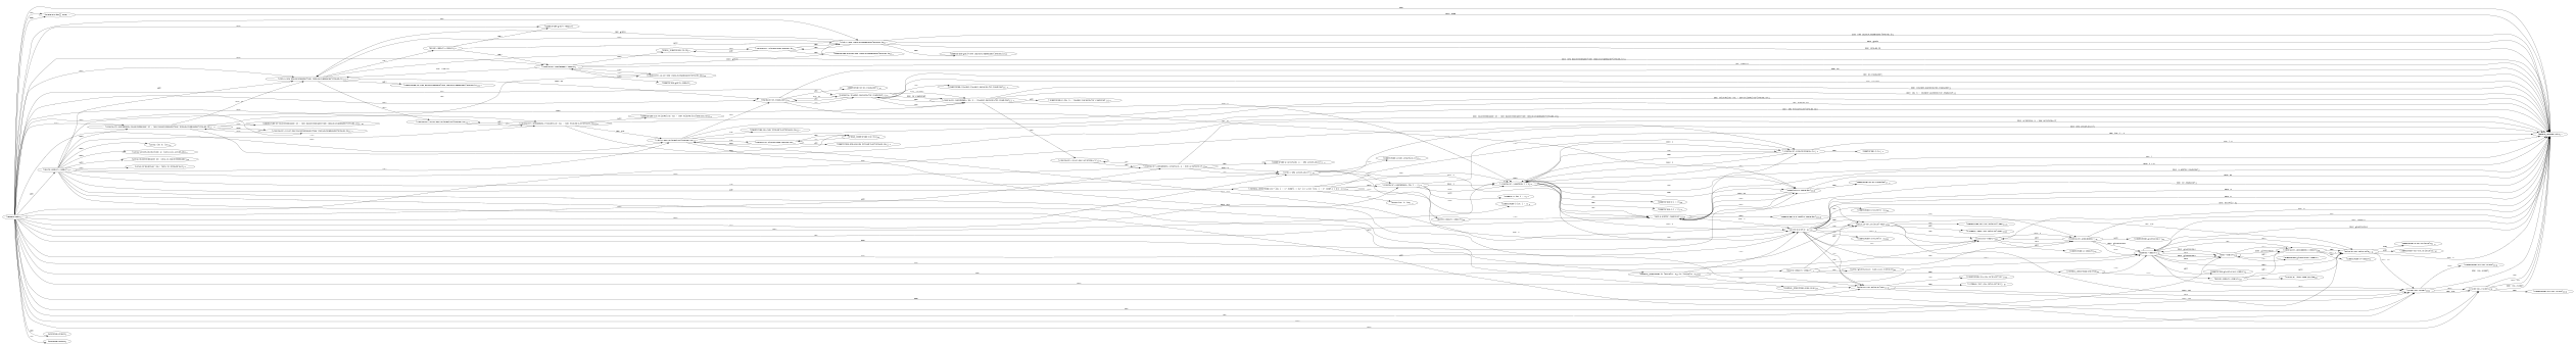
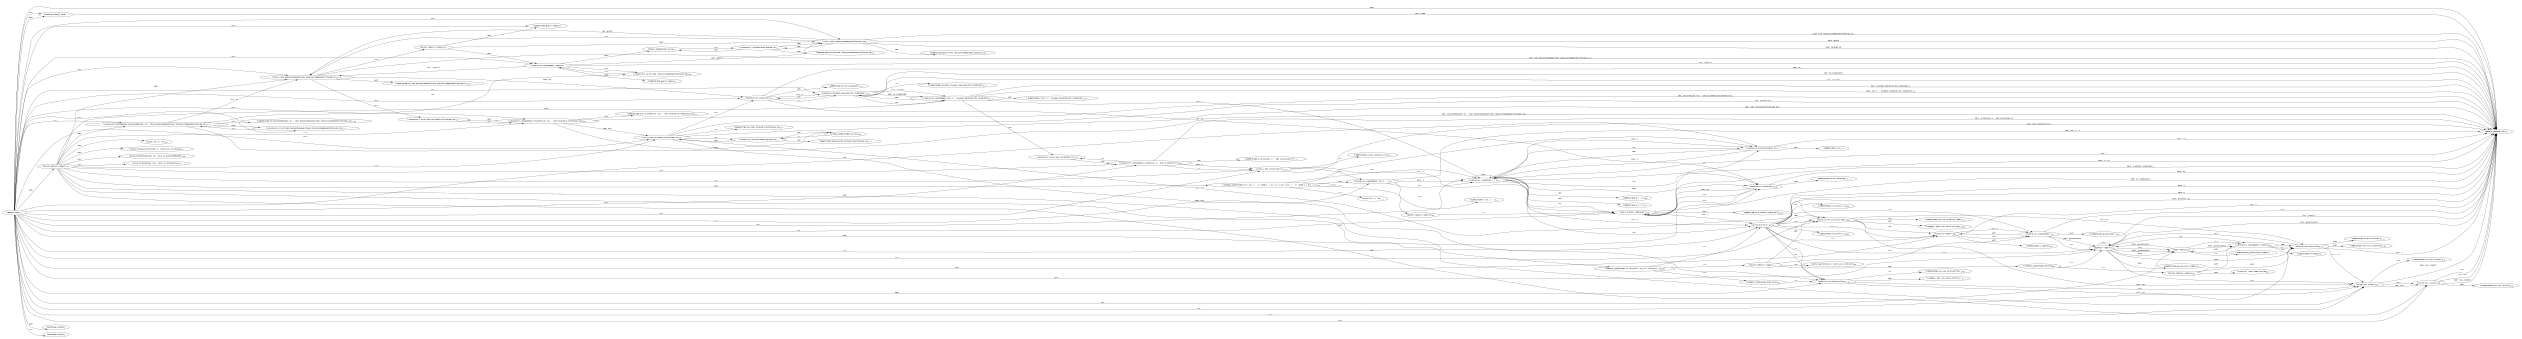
  digraph {
    fontname="Courier Prime"
    rankdir=LR
    node [fontname="Courier Prime"]
    edge [fontname="Courier Prime"]
    n1 [label=<(METHOD,main)<SUB>11</SUB>>]
    n2 [label=<(PARAM,String[] args)<SUB>11</SUB>>]
    n3 [label=<(BLOCK,&lt;empty&gt;,&lt;empty&gt;)<SUB>11</SUB>>]
    n4 [label=<(&lt;operator&gt;.assignment,BufferedReader br = new BufferedReader(new InputStreamReader(System.in)))<SUB>12</SUB>>]
    n5 [label=<(&lt;operator&gt;.alloc,new BufferedReader(new InputStreamReader(System.in)))<SUB>12</SUB>>]
    n6 [label=<(&lt;init&gt;,new BufferedReader(new InputStreamReader(System.in)))<SUB>12</SUB>>]
    n7 [label=<(&lt;operator&gt;.assignment,&lt;empty&gt;)>]
    n8 [label=<(&lt;init&gt;,new InputStreamReader(System.in))<SUB>12</SUB>>]
    n9 [label=<(IDENTIFIER,$obj0,&lt;empty&gt;)>]
    n10 [label=<(&lt;operator&gt;.assignment,PrintWriter out = new PrintWriter(System.out))<SUB>13</SUB>>]
    n11 [label=<(&lt;init&gt;,new PrintWriter(System.out))<SUB>13</SUB>>]
    n12 [label=<(parseInt,Integer.parseInt(br.readLine()))<SUB>15</SUB>>]
    n13 [label=<(readLine,br.readLine())<SUB>15</SUB>>]
    n14 [label=<(&lt;operator&gt;.assignment,ArrayList a = new ArrayList&lt;&gt;())<SUB>17</SUB>>]
    n15 [label=<(&lt;init&gt;,new ArrayList&lt;&gt;())<SUB>17</SUB>>]
    n16 [label=<(&lt;operator&gt;.assignment,int i = 0)<SUB>19</SUB>>]
    n17 [label=<(&lt;operator&gt;.lessThan,i &lt; n)<SUB>19</SUB>>]
    n18 [label=<(&lt;operator&gt;.postIncrement,i++)<SUB>19</SUB>>]
    n19 [label=<(add,a.add(br.readLine()))<SUB>20</SUB>>]
    n20 [label=<(readLine,br.readLine())<SUB>20</SUB>>]
    n21 [label=<(solve,solve(n, a))<SUB>23</SUB>>]
    n22 [label=<(println,out.println(&quot;YES&quot;))<SUB>24</SUB>>]
    n23 [label=<(iterator,&lt;empty&gt;)<SUB>25</SUB>>]
    n24 [label=<(hasNext,&lt;empty&gt;)<SUB>25</SUB>>]
    n25 [label=<(next,&lt;empty&gt;)<SUB>25</SUB>>]
    n26 [label=<(println,out.println(s))<SUB>26</SUB>>]
    n27 [label=<(println,out.println(&quot;NO&quot;))<SUB>30</SUB>>]
    n28 [label=<(flush,out.flush())<SUB>32</SUB>>]
    n29 [label=<(close,out.close())<SUB>33</SUB>>]
    n30 [label=<(MODIFIER,PUBLIC)>]
    n31 [label=<(MODIFIER,STATIC)>]
    n32 [label=<(METHOD_RETURN,void)<SUB>11</SUB>>]
    n33 [label=<(LOCAL,BufferedReader br: java.io.BufferedReader)<SUB>12</SUB>>]
    n34 [label=<(LOCAL,PrintWriter out: java.io.PrintWriter)<SUB>13</SUB>>]
    n35 [label=<(LOCAL,int n: int)<SUB>15</SUB>>]
    n36 [label=<(&lt;operator&gt;.assignment,int n = Integer.parseInt(br.readLine()))<SUB>15</SUB>>]
    n37 [label=<(LOCAL,ArrayList&lt;String&gt; a: java.util.ArrayList)<SUB>17</SUB>>]
    n38 [label=<(CONTROL_STRUCTURE,for (int i = 0; Some(i &lt; n); i++),for (int i = 0; Some(i &lt; n); i++))<SUB>19</SUB>>]
    n39 [label=<(CONTROL_STRUCTURE,if (solve(n, a)),if (solve(n, a)))<SUB>23</SUB>>]
    n40 [label=<(IDENTIFIER,br,BufferedReader br = new BufferedReader(new InputStreamReader(System.in)))<SUB>12</SUB>>]
    n41 [label=<(&lt;operator&gt;.alloc,new InputStreamReader(System.in))<SUB>12</SUB>>]
    n42 [label=<(IDENTIFIER,br,new BufferedReader(new InputStreamReader(System.in)))<SUB>12</SUB>>]
    n43 [label=<(BLOCK,&lt;empty&gt;,&lt;empty&gt;)<SUB>12</SUB>>]
    n44 [label=<(&lt;operator&gt;.alloc,new PrintWriter(System.out))<SUB>13</SUB>>]
    n45 [label=<(IDENTIFIER,$obj0,&lt;empty&gt;)>]
    n46 [label=<(FIELD_IDENTIFIER,in,in)<SUB>12</SUB>>]
    n47 [label=<(IDENTIFIER,$obj0,new InputStreamReader(System.in))>]
    n48 [label=<(&lt;operator&gt;.fieldAccess,System.in)<SUB>12</SUB>>]
    n49 [label=<(IDENTIFIER,out,PrintWriter out = new PrintWriter(System.out))<SUB>13</SUB>>]
    n50 [label=<(FIELD_IDENTIFIER,out,out)<SUB>13</SUB>>]
    n51 [label=<(IDENTIFIER,out,new PrintWriter(System.out))<SUB>13</SUB>>]
    n52 [label=<(&lt;operator&gt;.fieldAccess,System.out)<SUB>13</SUB>>]
    n53 [label=<(IDENTIFIER,Integer,Integer.parseInt(br.readLine()))<SUB>15</SUB>>]
    n54 [label=<(IDENTIFIER,br,br.readLine())<SUB>15</SUB>>]
    n55 [label=<(&lt;operator&gt;.alloc,new ArrayList&lt;&gt;())<SUB>17</SUB>>]
    n56 [label=<(IDENTIFIER,a,ArrayList a = new ArrayList&lt;&gt;())<SUB>17</SUB>>]
    n57 [label=<(IDENTIFIER,a,new ArrayList&lt;&gt;())<SUB>17</SUB>>]
    n58 [label=<(IDENTIFIER,i,int i = 0)<SUB>19</SUB>>]
-   n59 [label=<(LITERAL,0,int i = 0)<SUB>19</SUB>>]
    n60 [label=<(IDENTIFIER,i,i &lt; n)<SUB>19</SUB>>]
    n61 [label=<(IDENTIFIER,n,i &lt; n)<SUB>19</SUB>>]
    n62 [label=<(IDENTIFIER,i,i++)<SUB>19</SUB>>]
    n63 [label=<(IDENTIFIER,a,a.add(br.readLine()))<SUB>20</SUB>>]
    n64 [label=<(IDENTIFIER,br,br.readLine())<SUB>20</SUB>>]
    n65 [label=<(IDENTIFIER,n,solve(n, a))<SUB>23</SUB>>]
    n66 [label=<(IDENTIFIER,a,solve(n, a))<SUB>23</SUB>>]
    n67 [label=<(&lt;operator&gt;.assignment,)<SUB>25</SUB>>]
    n68 [label=<(IDENTIFIER,out,out.println(&quot;YES&quot;))<SUB>24</SUB>>]
    n69 [label=<(LITERAL,&quot;YES&quot;,out.println(&quot;YES&quot;))<SUB>24</SUB>>]
    n70 [label=<(IDENTIFIER,a,&lt;empty&gt;)<SUB>25</SUB>>]
    n71 [label=<(IDENTIFIER,$iterLocal0,&lt;empty&gt;)>]
    n72 [label=<(&lt;operator&gt;.assignment,&lt;empty&gt;)<SUB>25</SUB>>]
    n73 [label=<(IDENTIFIER,$iterLocal0,&lt;empty&gt;)>]
    n74 [label=<(IDENTIFIER,out,out.println(s))<SUB>26</SUB>>]
    n75 [label=<(IDENTIFIER,s,out.println(s))<SUB>26</SUB>>]
    n76 [label=<(IDENTIFIER,out,out.println(&quot;NO&quot;))<SUB>30</SUB>>]
    n77 [label=<(LITERAL,&quot;NO&quot;,out.println(&quot;NO&quot;))<SUB>30</SUB>>]
    n78 [label=<(IDENTIFIER,out,out.flush())<SUB>32</SUB>>]
    n79 [label=<(IDENTIFIER,out,out.close())<SUB>33</SUB>>]
    n80 [label=<(IDENTIFIER,n,int n = Integer.parseInt(br.readLine()))<SUB>15</SUB>>]
    n81 [label=<(LOCAL,int i: int)<SUB>19</SUB>>]
    n82 [label=<(BLOCK,&lt;empty&gt;,&lt;empty&gt;)<SUB>19</SUB>>]
    n83 [label=<(BLOCK,&lt;empty&gt;,&lt;empty&gt;)<SUB>23</SUB>>]
    n84 [label=<(CONTROL_STRUCTURE,else,else)<SUB>30</SUB>>]
    n85 [label=<(IDENTIFIER,System,new InputStreamReader(System.in))<SUB>12</SUB>>]
    n86 [label=<(IDENTIFIER,System,new PrintWriter(System.out))<SUB>19</SUB>>]
    n87 [label=<(LOCAL,$iterLocal0: java.util.Iterator)<SUB>25</SUB>>]
    n88 [label=<(CONTROL_STRUCTURE,FOR,FOR)<SUB>25</SUB>>]
    n89 [label=<(IDENTIFIER,$iterLocal0,)<SUB>25</SUB>>]
    n90 [label=<(BLOCK,&lt;empty&gt;,&lt;empty&gt;)<SUB>25</SUB>>]
    n91 [label=<(LOCAL,s: java.lang.String)<SUB>25</SUB>>]
    n92 [label=<(IDENTIFIER,s,&lt;empty&gt;)>]
    n1 -> n2 [label="AST: "]
    n1 -> n2 [label="DDG: "]
    n1 -> n3 [label="AST: "]
    n1 -> n4 [label="DDG: "]
    n1 -> n5 [label="CFG: "]
    n1 -> n6 [label="DDG: "]
    n1 -> n7 [label="DDG: "]
    n1 -> n8 [label="DDG: "]
    n1 -> n9 [label="DDG: "]
    n1 -> n10 [label="DDG: "]
    n1 -> n11 [label="DDG: "]
    n1 -> n12 [label="DDG: "]
    n1 -> n13 [label="DDG: "]
    n1 -> n14 [label="DDG: "]
    n1 -> n15 [label="DDG: "]
    n1 -> n16 [label="CFG: "]
    n1 -> n17 [label="DDG: "]
    n1 -> n18 [label="DDG: "]
    n1 -> n19 [label="DDG: "]
    n1 -> n20 [label="DDG: "]
    n1 -> n21 [label="DDG: "]
    n1 -> n22 [label="DDG: "]
    n1 -> n23 [label="DDG: "]
    n1 -> n24 [label="DDG: "]
    n1 -> n25 [label="DDG: "]
    n1 -> n26 [label="DDG: "]
    n1 -> n27 [label="DDG: "]
    n1 -> n28 [label="DDG: "]
    n1 -> n29 [label="DDG: "]
    n1 -> n30 [label="AST: "]
    n1 -> n31 [label="AST: "]
    n1 -> n32 [label="AST: "]
    n2 -> n32 [label="DDG: args"]
    n3 -> n4 [label="AST: "]
    n3 -> n6 [label="AST: "]
    n3 -> n10 [label="AST: "]
    n3 -> n11 [label="AST: "]
    n3 -> n14 [label="AST: "]
    n3 -> n15 [label="AST: "]
    n3 -> n28 [label="AST: "]
    n3 -> n29 [label="AST: "]
    n3 -> n33 [label="AST: "]
    n3 -> n34 [label="AST: "]
    n3 -> n35 [label="AST: "]
    n3 -> n36 [label="AST: "]
    n3 -> n37 [label="AST: "]
    n3 -> n38 [label="AST: "]
    n3 -> n39 [label="AST: "]
    n4 -> n5 [label="AST: "]
    n4 -> n6 [label="DDG: br"]
    n4 -> n32 [label="DDG: BufferedReader br = new BufferedReader(new InputStreamReader(System.in))"]
    n4 -> n40 [label="AST: "]
    n4 -> n41 [label="CFG: "]
    n5 -> n4 [label="CFG: "]
    n6 -> n13 [label="DDG: br"]
    n6 -> n32 [label="DDG: new BufferedReader(new InputStreamReader(System.in))"]
    n6 -> n42 [label="AST: "]
    n6 -> n43 [label="AST: "]
    n6 -> n44 [label="CFG: "]
    n7 -> n6 [label="DDG: &lt;empty&gt;"]
    n7 -> n8 [label="DDG: $obj0"]
    n7 -> n32 [label="DDG: &lt;empty&gt;"]
    n7 -> n41 [label="AST: "]
    n7 -> n45 [label="AST: "]
    n7 -> n46 [label="CFG: "]
    n8 -> n6 [label="CFG: "]
    n8 -> n6 [label="DDG: $obj0"]
    n8 -> n32 [label="DDG: $obj0"]
    n8 -> n32 [label="DDG: System.in"]
    n8 -> n32 [label="DDG: new InputStreamReader(System.in)"]
    n8 -> n47 [label="AST: "]
    n8 -> n48 [label="CFG: "]
    n10 -> n11 [label="DDG: out"]
    n10 -> n32 [label="DDG: PrintWriter out = new PrintWriter(System.out)"]
    n10 -> n44 [label="AST: "]
    n10 -> n49 [label="AST: "]
    n10 -> n50 [label="CFG: "]
    n11 -> n13 [label="CFG: "]
    n11 -> n22 [label="DDG: out"]
    n11 -> n27 [label="DDG: out"]
    n11 -> n32 [label="DDG: System.out"]
    n11 -> n32 [label="DDG: new PrintWriter(System.out)"]
    n11 -> n51 [label="AST: "]
    n11 -> n52 [label="AST: "]
    n12 -> n13 [label="AST: "]
    n12 -> n32 [label="DDG: br.readLine()"]
    n12 -> n32 [label="DDG: Integer"]
    n12 -> n36 [label="CFG: "]
    n12 -> n36 [label="DDG: Integer"]
    n12 -> n36 [label="DDG: br.readLine()"]
    n12 -> n53 [label="AST: "]
    n13 -> n12 [label="CFG: "]
    n13 -> n12 [label="DDG: br"]
    n13 -> n20 [label="DDG: br"]
    n13 -> n32 [label="DDG: br"]
    n13 -> n54 [label="AST: "]
    n14 -> n15 [label="CFG: "]
    n14 -> n15 [label="DDG: a"]
    n14 -> n32 [label="DDG: ArrayList a = new ArrayList&lt;&gt;()"]
    n14 -> n55 [label="AST: "]
    n14 -> n56 [label="AST: "]
    n15 -> n16 [label="CFG: "]
    n15 -> n19 [label="DDG: a"]
-   n15 -> n21 [label="DDG: a"]
    n15 -> n32 [label="DDG: new ArrayList&lt;&gt;()"]
    n15 -> n57 [label="AST: "]
    n16 -> n17 [label="CFG: "]
    n16 -> n17 [label="DDG: i"]
    n16 -> n32 [label="DDG: int i = 0"]
    n16 -> n58 [label="AST: "]
-   n16 -> n59 [label="AST: "]
    n17 -> n17 [label="CDG: "]
    n17 -> n18 [label="DDG: i"]
    n17 -> n18 [label="CDG: "]
    n17 -> n19 [label="CDG: "]
    n17 -> n20 [label="CFG: "]
    n17 -> n20 [label="CDG: "]
    n17 -> n21 [label="CFG: "]
    n17 -> n21 [label="DDG: n"]
    n17 -> n32 [label="DDG: i"]
    n17 -> n32 [label="DDG: i &lt; n"]
    n17 -> n60 [label="AST: "]
    n17 -> n61 [label="AST: "]
    n18 -> n17 [label="CFG: "]
    n18 -> n17 [label="DDG: i"]
    n18 -> n32 [label="DDG: i++"]
    n18 -> n62 [label="AST: "]
    n19 -> n18 [label="CFG: "]
    n19 -> n20 [label="AST: "]
    n19 -> n21 [label="DDG: a"]
    n19 -> n32 [label="DDG: br.readLine()"]
    n19 -> n32 [label="DDG: a.add(br.readLine())"]
    n19 -> n63 [label="AST: "]
    n20 -> n19 [label="CFG: "]
    n20 -> n19 [label="DDG: br"]
    n20 -> n32 [label="DDG: br"]
    n20 -> n64 [label="AST: "]
    n21 -> n22 [label="CFG: "]
    n21 -> n22 [label="CDG: "]
    n21 -> n23 [label="DDG: a"]
    n21 -> n23 [label="CDG: "]
    n21 -> n24 [label="CDG: "]
    n21 -> n27 [label="CFG: "]
    n21 -> n27 [label="CDG: "]
    n21 -> n32 [label="DDG: n"]
    n21 -> n32 [label="DDG: a"]
    n21 -> n32 [label="DDG: solve(n, a)"]
    n21 -> n65 [label="AST: "]
    n21 -> n66 [label="AST: "]
    n21 -> n67 [label="CDG: "]
    n22 -> n23 [label="CFG: "]
    n22 -> n26 [label="DDG: out"]
    n22 -> n28 [label="DDG: out"]
    n22 -> n68 [label="AST: "]
    n22 -> n69 [label="AST: "]
    n23 -> n32 [label="DDG: a"]
    n23 -> n67 [label="CFG: "]
    n23 -> n67 [label="DDG: a"]
    n23 -> n70 [label="AST: "]
    n24 -> n24 [label="CDG: "]
    n24 -> n25 [label="CFG: "]
    n24 -> n25 [label="DDG: $iterLocal0"]
    n24 -> n25 [label="CDG: "]
    n24 -> n26 [label="CDG: "]
    n24 -> n28 [label="CFG: "]
    n24 -> n32 [label="DDG: $iterLocal0"]
    n24 -> n32 [label="DDG: &lt;empty&gt;"]
    n24 -> n71 [label="AST: "]
    n24 -> n72 [label="CDG: "]
    n25 -> n24 [label="DDG: $iterLocal0"]
    n25 -> n72 [label="CFG: "]
    n25 -> n72 [label="DDG: $iterLocal0"]
    n25 -> n73 [label="AST: "]
    n26 -> n24 [label="CFG: "]
    n26 -> n28 [label="DDG: out"]
    n26 -> n32 [label="DDG: s"]
    n26 -> n74 [label="AST: "]
    n26 -> n75 [label="AST: "]
    n27 -> n28 [label="CFG: "]
    n27 -> n28 [label="DDG: out"]
    n27 -> n76 [label="AST: "]
    n27 -> n77 [label="AST: "]
    n28 -> n29 [label="CFG: "]
    n28 -> n29 [label="DDG: out"]
    n28 -> n32 [label="DDG: out.flush()"]
    n28 -> n78 [label="AST: "]
    n29 -> n32 [label="CFG: "]
    n29 -> n32 [label="DDG: out"]
    n29 -> n32 [label="DDG: out.close()"]
    n29 -> n79 [label="AST: "]
    n36 -> n12 [label="AST: "]
    n36 -> n17 [label="DDG: n"]
    n36 -> n32 [label="DDG: Integer.parseInt(br.readLine())"]
    n36 -> n32 [label="DDG: int n = Integer.parseInt(br.readLine())"]
    n36 -> n55 [label="CFG: "]
    n36 -> n80 [label="AST: "]
    n38 -> n16 [label="AST: "]
    n38 -> n17 [label="AST: "]
    n38 -> n18 [label="AST: "]
    n38 -> n81 [label="AST: "]
    n38 -> n82 [label="AST: "]
    n39 -> n21 [label="AST: "]
    n39 -> n83 [label="AST: "]
    n39 -> n84 [label="AST: "]
    n41 -> n7 [label="CFG: "]
    n43 -> n7 [label="AST: "]
    n43 -> n8 [label="AST: "]
    n43 -> n9 [label="AST: "]
    n44 -> n10 [label="CFG: "]
    n46 -> n48 [label="CFG: "]
    n48 -> n8 [label="CFG: "]
    n48 -> n46 [label="AST: "]
    n48 -> n85 [label="AST: "]
    n50 -> n52 [label="CFG: "]
    n52 -> n11 [label="CFG: "]
    n52 -> n50 [label="AST: "]
    n52 -> n86 [label="AST: "]
    n55 -> n14 [label="CFG: "]
    n67 -> n23 [label="AST: "]
    n67 -> n24 [label="CFG: "]
    n67 -> n24 [label="DDG: $iterLocal0"]
    n67 -> n32 [label="DDG: "]
    n67 -> n89 [label="AST: "]
    n72 -> n25 [label="AST: "]
    n72 -> n26 [label="CFG: "]
    n72 -> n26 [label="DDG: s"]
    n72 -> n92 [label="AST: "]
    n82 -> n19 [label="AST: "]
    n83 -> n22 [label="AST: "]
    n83 -> n67 [label="AST: "]
    n83 -> n87 [label="AST: "]
    n83 -> n88 [label="AST: "]
    n84 -> n27 [label="AST: "]
    n88 -> n24 [label="AST: "]
    n88 -> n90 [label="AST: "]
    n90 -> n26 [label="AST: "]
    n90 -> n72 [label="AST: "]
    n90 -> n91 [label="AST: "]
  }
